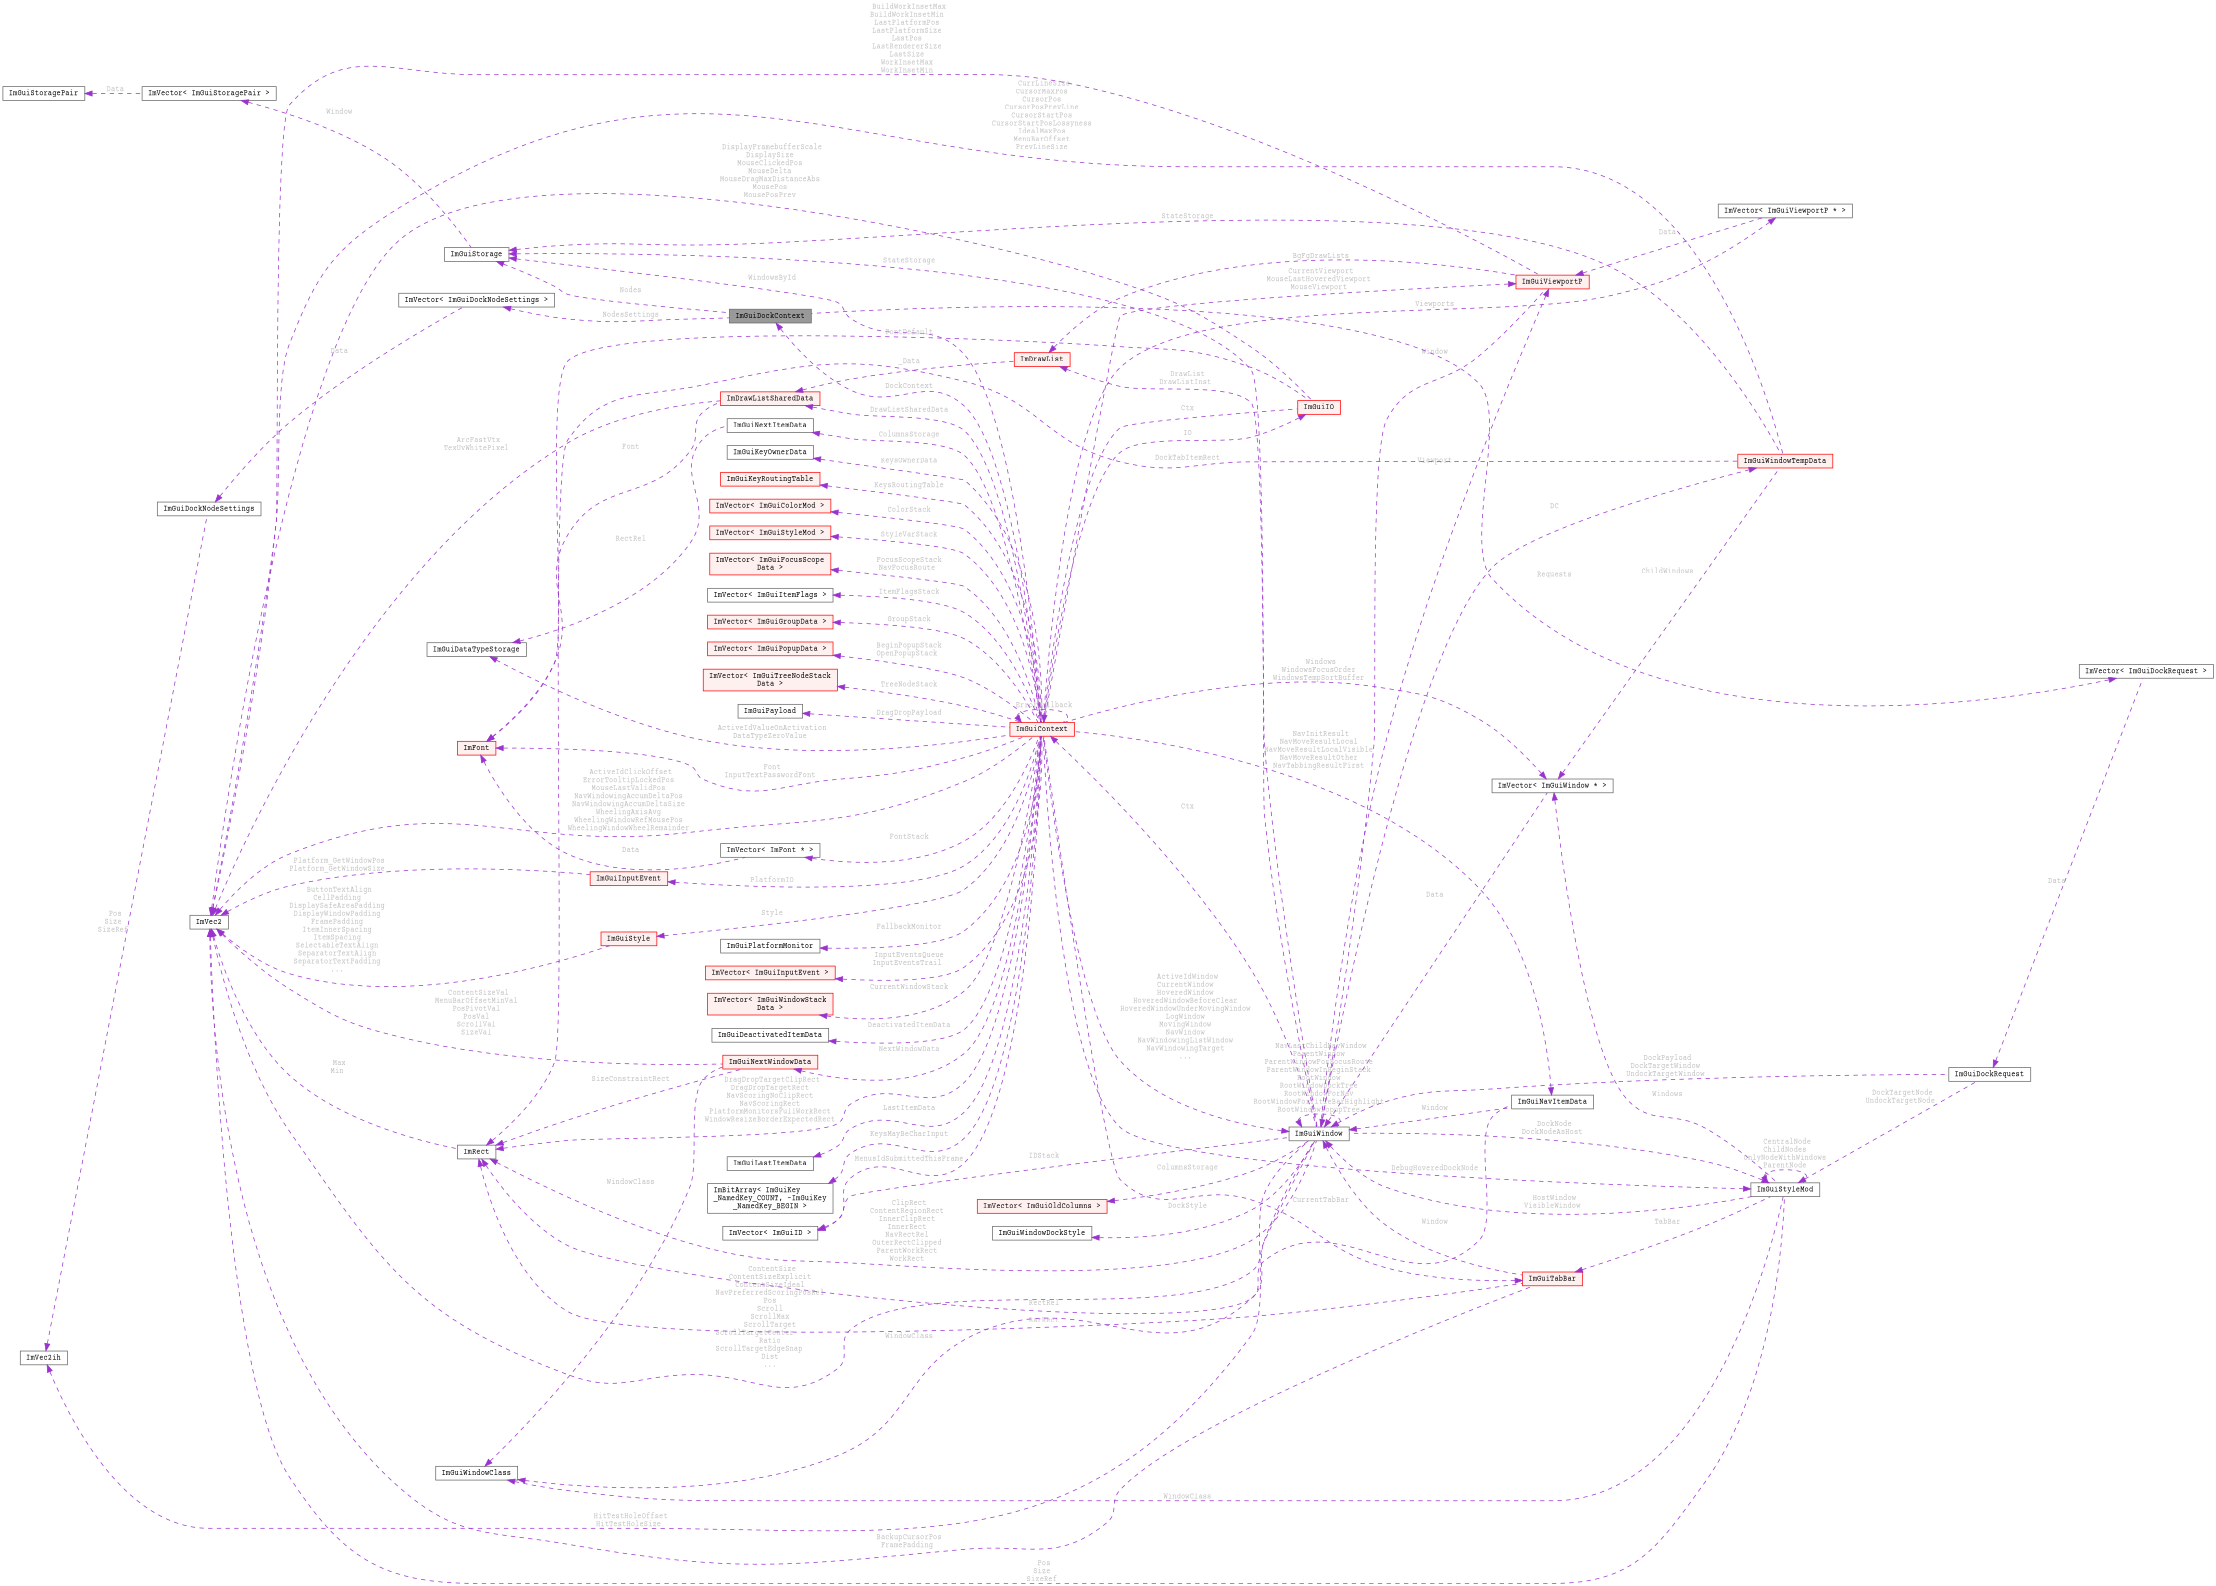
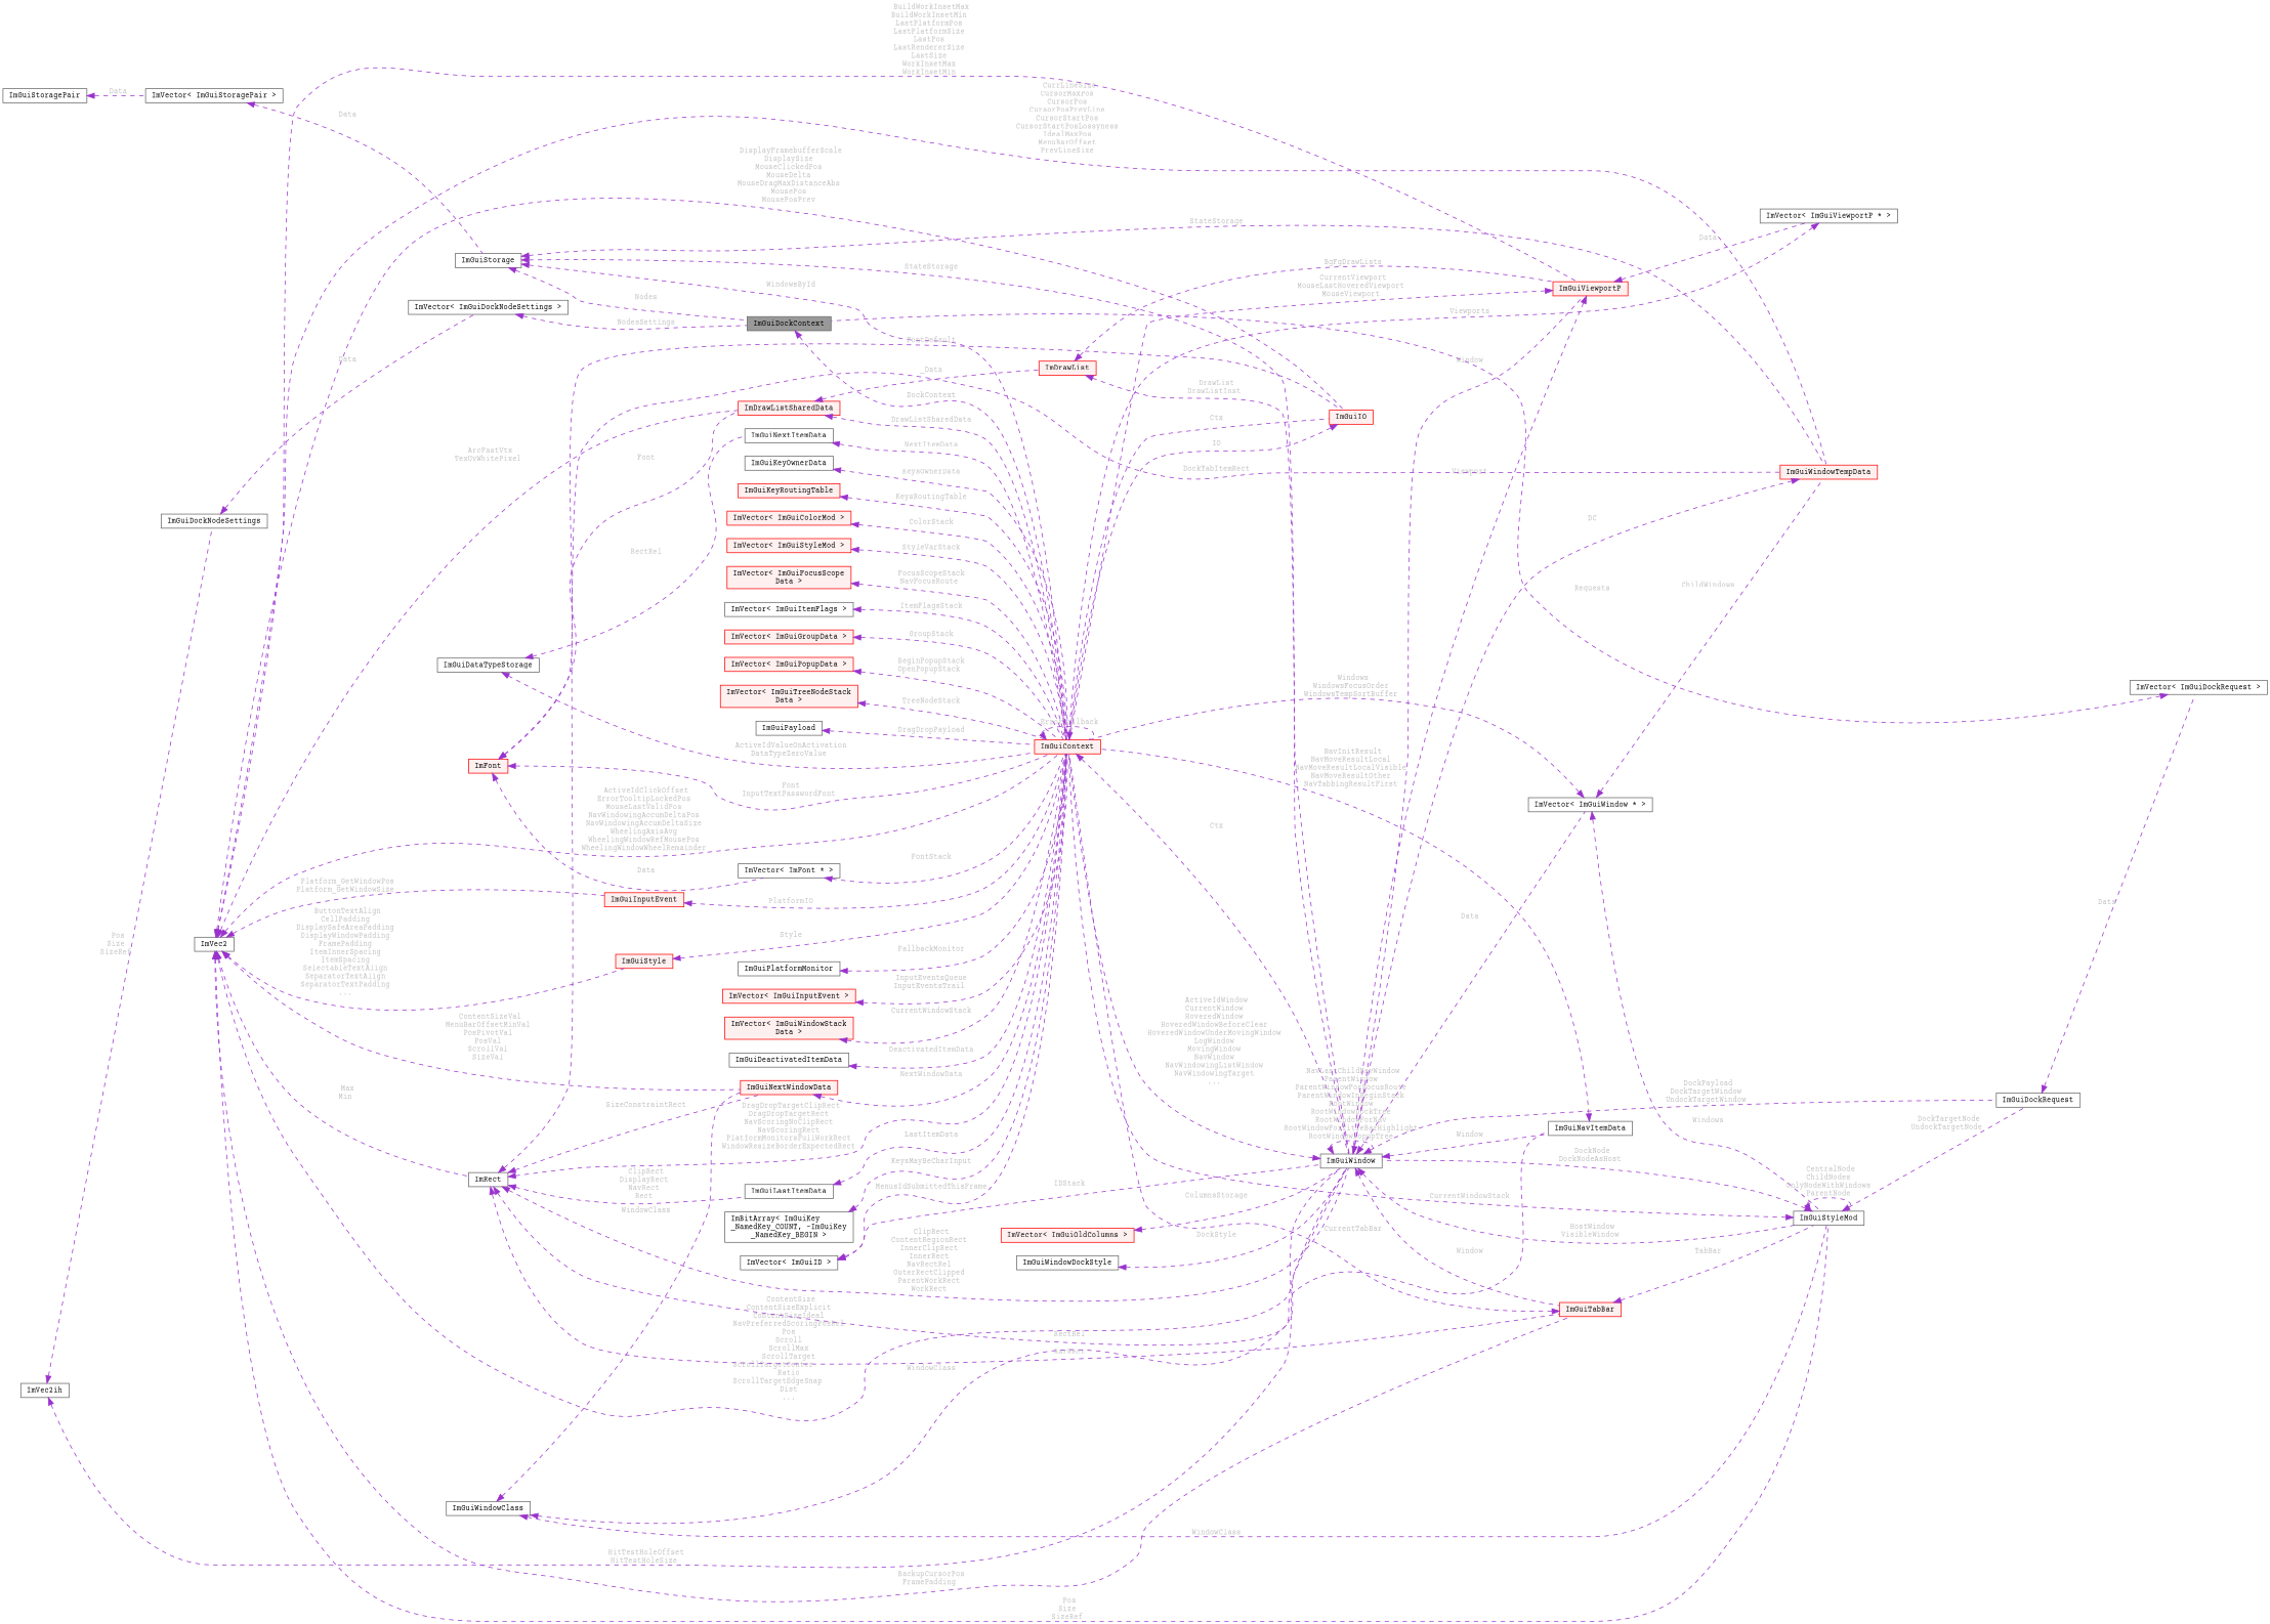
  digraph {
    fontname="Courier Prime"
    rankdir=LR
    node [color=gray40 fillcolor=white fontname="Courier Prime" fontsize=10 shape=box style=filled]
    edge [color=darkorchid3 dir=back fontcolor=grey fontname="Courier Prime" fontsize=10 labelfontname=Helvetica labelfontsize=10 style=dashed]
    n1 [fillcolor=grey60 fontcolor=black height=0.2 label=ImGuiDockContext width=0.4]
    n2 [color=red fillcolor="#FFF0F0" height=0.2 label=ImGuiContext width=0.4]
    n3 [height=0.2 label=ImGuiWindow width=0.4]
    n4 [color=red fillcolor="#FFF0F0" height=0.2 label=ImGuiIO width=0.4]
    n5 [height=0.2 label=ImGuiStorage width=0.4]
    n6 [color=red fillcolor="#FFF0F0" height=0.2 label=ImGuiWindowTempData width=0.4]
    n7 [height=0.2 label=ImGuiDockRequest width=0.4]
    n8 [height=0.2 label="ImVector\< ImGuiWindow * \>" width=0.4]
    n9 [color=red fillcolor="#FFF0F0" height=0.2 label=ImGuiViewportP width=0.4]
    n10 [height=0.2 label=ImGuiNavItemData width=0.4]
    n11 [color=red fillcolor="#FFF0F0" height=0.2 label=ImGuiTabBar width=0.4]
    n12 [height=0.2 label=ImGuiStyleMod width=0.4]
    n13 [height=0.2 label="ImVector\< ImGuiStoragePair \>" width=0.4]
    n14 [height=0.2 label=ImGuiStoragePair width=0.4]
    n15 [height=0.2 label="ImVector\< ImGuiDockRequest \>" width=0.4]
    n16 [height=0.2 label="ImVector\< ImGuiViewportP * \>" width=0.4]
    n17 [height=0.2 label=ImVec2 width=0.4]
    n18 [color=red fillcolor="#FFF0F0" height=0.2 label=ImGuiInputEvent width=0.4]
    n19 [color=red fillcolor="#FFF0F0" height=0.2 label=ImGuiStyle width=0.4]
    n20 [color=red fillcolor="#FFF0F0" height=0.2 label=ImDrawListSharedData width=0.4]
    n21 [height=0.2 label=ImRect width=0.4]
    n22 [color=red fillcolor="#FFF0F0" height=0.2 label=ImGuiNextWindowData width=0.4]
    n23 [color=red fillcolor="#FFF0F0" height=0.2 label=ImDrawList width=0.4]
    n24 [height=0.2 label=ImGuiLastItemData width=0.4]
    n25 [height=0.2 label=ImGuiPlatformMonitor width=0.4]
    n26 [color=red fillcolor="#FFF0F0" height=0.2 label=ImFont width=0.4]
    n27 [height=0.2 label="ImVector\< ImFont * \>" width=0.4]
    n28 [color=red fillcolor="#FFF0F0" height=0.2 label="ImVector\< ImGuiInputEvent \>" width=0.4]
    n29 [color=red fillcolor="#FFF0F0" height=0.2 label="ImVector\< ImGuiWindowStack\lData \>" width=0.4]
    n30 [height=0.2 label=ImGuiDeactivatedItemData width=0.4]
    n31 [height=0.2 label=ImGuiDataTypeStorage width=0.4]
    n32 [height=0.2 label=ImGuiNextItemData width=0.4]
    n33 [height=0.2 label="ImBitArray\< ImGuiKey\l_NamedKey_COUNT, -ImGuiKey\l_NamedKey_BEGIN \>" width=0.4]
    n34 [height=0.2 label=ImGuiKeyOwnerData width=0.4]
    n35 [color=red fillcolor="#FFF0F0" height=0.2 label=ImGuiKeyRoutingTable width=0.4]
    n36 [height=0.2 label=ImGuiWindowClass width=0.4]
    n37 [color=red fillcolor="#FFF0F0" height=0.2 label="ImVector\< ImGuiColorMod \>" width=0.4]
    n38 [color=red fillcolor="#FFF0F0" height=0.2 label="ImVector\< ImGuiStyleMod \>" width=0.4]
    n39 [color=red fillcolor="#FFF0F0" height=0.2 label="ImVector\< ImGuiFocusScope\lData \>" width=0.4]
    n40 [height=0.2 label="ImVector\< ImGuiItemFlags \>" width=0.4]
    n41 [color=red fillcolor="#FFF0F0" height=0.2 label="ImVector\< ImGuiGroupData \>" width=0.4]
    n42 [color=red fillcolor="#FFF0F0" height=0.2 label="ImVector\< ImGuiPopupData \>" width=0.4]
    n43 [color=red fillcolor="#FFF0F0" height=0.2 label="ImVector\< ImGuiTreeNodeStack\lData \>" width=0.4]
    n44 [height=0.2 label=ImGuiPayload width=0.4]
    n45 [height=0.2 label="ImVector\< ImGuiID \>" width=0.4]
    n46 [height=0.2 label=ImVec2ih width=0.4]
    n47 [height=0.2 label=ImGuiDockNodeSettings width=0.4]
    n48 [height=0.2 label="ImVector\< ImGuiDockNodeSettings \>" width=0.4]
    n49 [color=red fillcolor="#FFF0F0" height=0.2 label="ImVector\< ImGuiOldColumns \>" width=0.4]
    n50 [height=0.2 label=ImGuiWindowDockStyle width=0.4]
    n1 -> n2 [label=" DockContext"]
    n2 -> n2 [label=" ErrorCallback"]
    n2 -> n3 [label=" Ctx"]
    n2 -> n4 [label=" Ctx"]
    n3 -> n2 [label=" ActiveIdWindow\nCurrentWindow\nHoveredWindow\nHoveredWindowBeforeClear\nHoveredWindowUnderMovingWindow\nLogWindow\nMovingWindow\nNavWindow\nNavWindowingListWindow\nNavWindowingTarget\n..."]
    n3 -> n3 [label=" NavLastChildNavWindow\nParentWindow\nParentWindowForFocusRoute\nParentWindowInBeginStack\nRootWindow\nRootWindowDockTree\nRootWindowForNav\nRootWindowForTitleBarHighlight\nRootWindowPopupTree"]
    n3 -> n7 [label=" DockPayload\nDockTargetWindow\nUndockTargetWindow"]
    n3 -> n8 [label=" Data"]
    n3 -> n9 [label=" Window"]
    n3 -> n10 [label=" Window"]
    n3 -> n11 [label=" Window"]
    n3 -> n12 [label=" HostWindow\nVisibleWindow"]
    n4 -> n2 [label=" IO"]
    n5 -> n1 [label=" Nodes"]
    n5 -> n2 [label=" WindowsById"]
    n5 -> n3 [label=" StateStorage"]
    n5 -> n6 [label=" StateStorage"]
    n6 -> n3 [label=" DC"]
    n7 -> n15 [label=" Data"]
    n8 -> n2 [label=" Windows\nWindowsFocusOrder\nWindowsTempSortBuffer"]
    n8 -> n6 [label=" ChildWindows"]
    n8 -> n12 [label=" Windows"]
    n9 -> n2 [label=" CurrentViewport\nMouseLastHoveredViewport\nMouseViewport"]
    n9 -> n3 [label=" Viewport"]
    n9 -> n16 [label=" Data"]
    n10 -> n2 [label=" NavInitResult\nNavMoveResultLocal\nNavMoveResultLocalVisible\nNavMoveResultOther\nNavTabbingResultFirst"]
    n11 -> n2 [label=" CurrentTabBar"]
    n11 -> n12 [label=" TabBar"]
-   n12 -> n2 [label=" DebugHoveredDockNode"]
+   n12 -> n2 [label=" CurrentWindowStack"]
    n12 -> n3 [label=" DockNode\nDockNodeAsHost"]
    n12 -> n7 [label=" DockTargetNode\nUndockTargetNode"]
    n12 -> n12 [label=" CentralNode\nChildNodes\nOnlyNodeWithWindows\nParentNode"]
-   n13 -> n5 [label=" Window"]
+   n13 -> n5 [label=" Data"]
    n14 -> n13 [label=" Data"]
    n15 -> n1 [label=" Requests"]
    n16 -> n2 [label=" Viewports"]
    n17 -> n2 [label=" ActiveIdClickOffset\nErrorTooltipLockedPos\nMouseLastValidPos\nNavWindowingAccumDeltaPos\nNavWindowingAccumDeltaSize\nWheelingAxisAvg\nWheelingWindowRefMousePos\nWheelingWindowWheelRemainder"]
    n17 -> n3 [label=" ContentSize\nContentSizeExplicit\nContentSizeIdeal\nNavPreferredScoringPosRel\nPos\nScroll\nScrollMax\nScrollTarget\nScrollTargetCenter\lRatio\nScrollTargetEdgeSnap\lDist\n..."]
    n17 -> n4 [label=" DisplayFramebufferScale\nDisplaySize\nMouseClickedPos\nMouseDelta\nMouseDragMaxDistanceAbs\nMousePos\nMousePosPrev"]
    n17 -> n6 [label=" CurrLineSize\nCursorMaxPos\nCursorPos\nCursorPosPrevLine\nCursorStartPos\nCursorStartPosLossyness\nIdealMaxPos\nMenuBarOffset\nPrevLineSize"]
    n17 -> n9 [label=" BuildWorkInsetMax\nBuildWorkInsetMin\nLastPlatformPos\nLastPlatformSize\nLastPos\nLastRendererSize\nLastSize\nWorkInsetMax\nWorkInsetMin"]
    n17 -> n11 [label=" BackupCursorPos\nFramePadding"]
    n17 -> n12 [label=" Pos\nSize\nSizeRef"]
    n17 -> n18 [label=" Platform_GetWindowPos\nPlatform_GetWindowSize"]
    n17 -> n19 [label=" ButtonTextAlign\nCellPadding\nDisplaySafeAreaPadding\nDisplayWindowPadding\nFramePadding\nItemInnerSpacing\nItemSpacing\nSelectableTextAlign\nSeparatorTextAlign\nSeparatorTextPadding\n..."]
    n17 -> n20 [label=" ArcFastVtx\nTexUvWhitePixel"]
    n17 -> n21 [label=" Max\nMin"]
    n17 -> n22 [label=" ContentSizeVal\nMenuBarOffsetMinVal\nPosPivotVal\nPosVal\nScrollVal\nSizeVal"]
    n18 -> n2 [label=" PlatformIO"]
    n19 -> n2 [label=" Style"]
    n20 -> n2 [label=" DrawListSharedData"]
    n20 -> n23 [label=" _Data"]
    n21 -> n2 [label=" DragDropTargetClipRect\nDragDropTargetRect\nNavScoringNoClipRect\nNavScoringRect\nPlatformMonitorsFullWorkRect\nWindowResizeBorderExpectedRect"]
    n21 -> n3 [label=" ClipRect\nContentRegionRect\nInnerClipRect\nInnerRect\nNavRectRel\nOuterRectClipped\nParentWorkRect\nWorkRect"]
    n21 -> n6 [label=" DockTabItemRect"]
    n21 -> n10 [label=" RectRel"]
    n21 -> n11 [label=" BarRect"]
    n21 -> n22 [label=" SizeConstraintRect"]
+   n21 -> n24 [label=" ClipRect\nDisplayRect\nNavRect\nRect"]
    n22 -> n2 [label=" NextWindowData"]
    n23 -> n3 [label=" DrawList\nDrawListInst"]
    n23 -> n9 [label=" BgFgDrawLists"]
    n24 -> n2 [label=" LastItemData"]
    n25 -> n2 [label=" FallbackMonitor"]
    n26 -> n2 [label=" Font\nInputTextPasswordFont"]
    n26 -> n4 [label=" FontDefault"]
    n26 -> n20 [label=" Font"]
    n26 -> n27 [label=" Data"]
    n27 -> n2 [label=" FontStack"]
    n28 -> n2 [label=" InputEventsQueue\nInputEventsTrail"]
    n29 -> n2 [label=" CurrentWindowStack"]
    n30 -> n2 [label=" DeactivatedItemData"]
    n31 -> n2 [label=" ActiveIdValueOnActivation\nDataTypeZeroValue"]
    n31 -> n32 [label=" RectRel"]
-   n32 -> n2 [label=" ColumnsStorage"]
+   n32 -> n2 [label=" NextItemData"]
    n33 -> n2 [label=" KeysMayBeCharInput"]
    n34 -> n2 [label=" KeysOwnerData"]
    n35 -> n2 [label=" KeysRoutingTable"]
    n36 -> n3 [label=" WindowClass"]
    n36 -> n12 [label=" WindowClass"]
    n36 -> n22 [label=" WindowClass"]
    n37 -> n2 [label=" ColorStack"]
    n38 -> n2 [label=" StyleVarStack"]
    n39 -> n2 [label=" FocusScopeStack\nNavFocusRoute"]
    n40 -> n2 [label=" ItemFlagsStack"]
    n41 -> n2 [label=" GroupStack"]
    n42 -> n2 [label=" BeginPopupStack\nOpenPopupStack"]
    n43 -> n2 [label=" TreeNodeStack"]
    n44 -> n2 [label=" DragDropPayload"]
    n45 -> n2 [label=" MenusIdSubmittedThisFrame"]
    n45 -> n3 [label=" IDStack"]
    n46 -> n3 [label=" HitTestHoleOffset\nHitTestHoleSize"]
    n46 -> n47 [label=" Pos\nSize\nSizeRef"]
    n47 -> n48 [label=" Data"]
    n48 -> n1 [label=" NodesSettings"]
    n49 -> n3 [label=" ColumnsStorage"]
    n50 -> n3 [label=" DockStyle"]
  }
